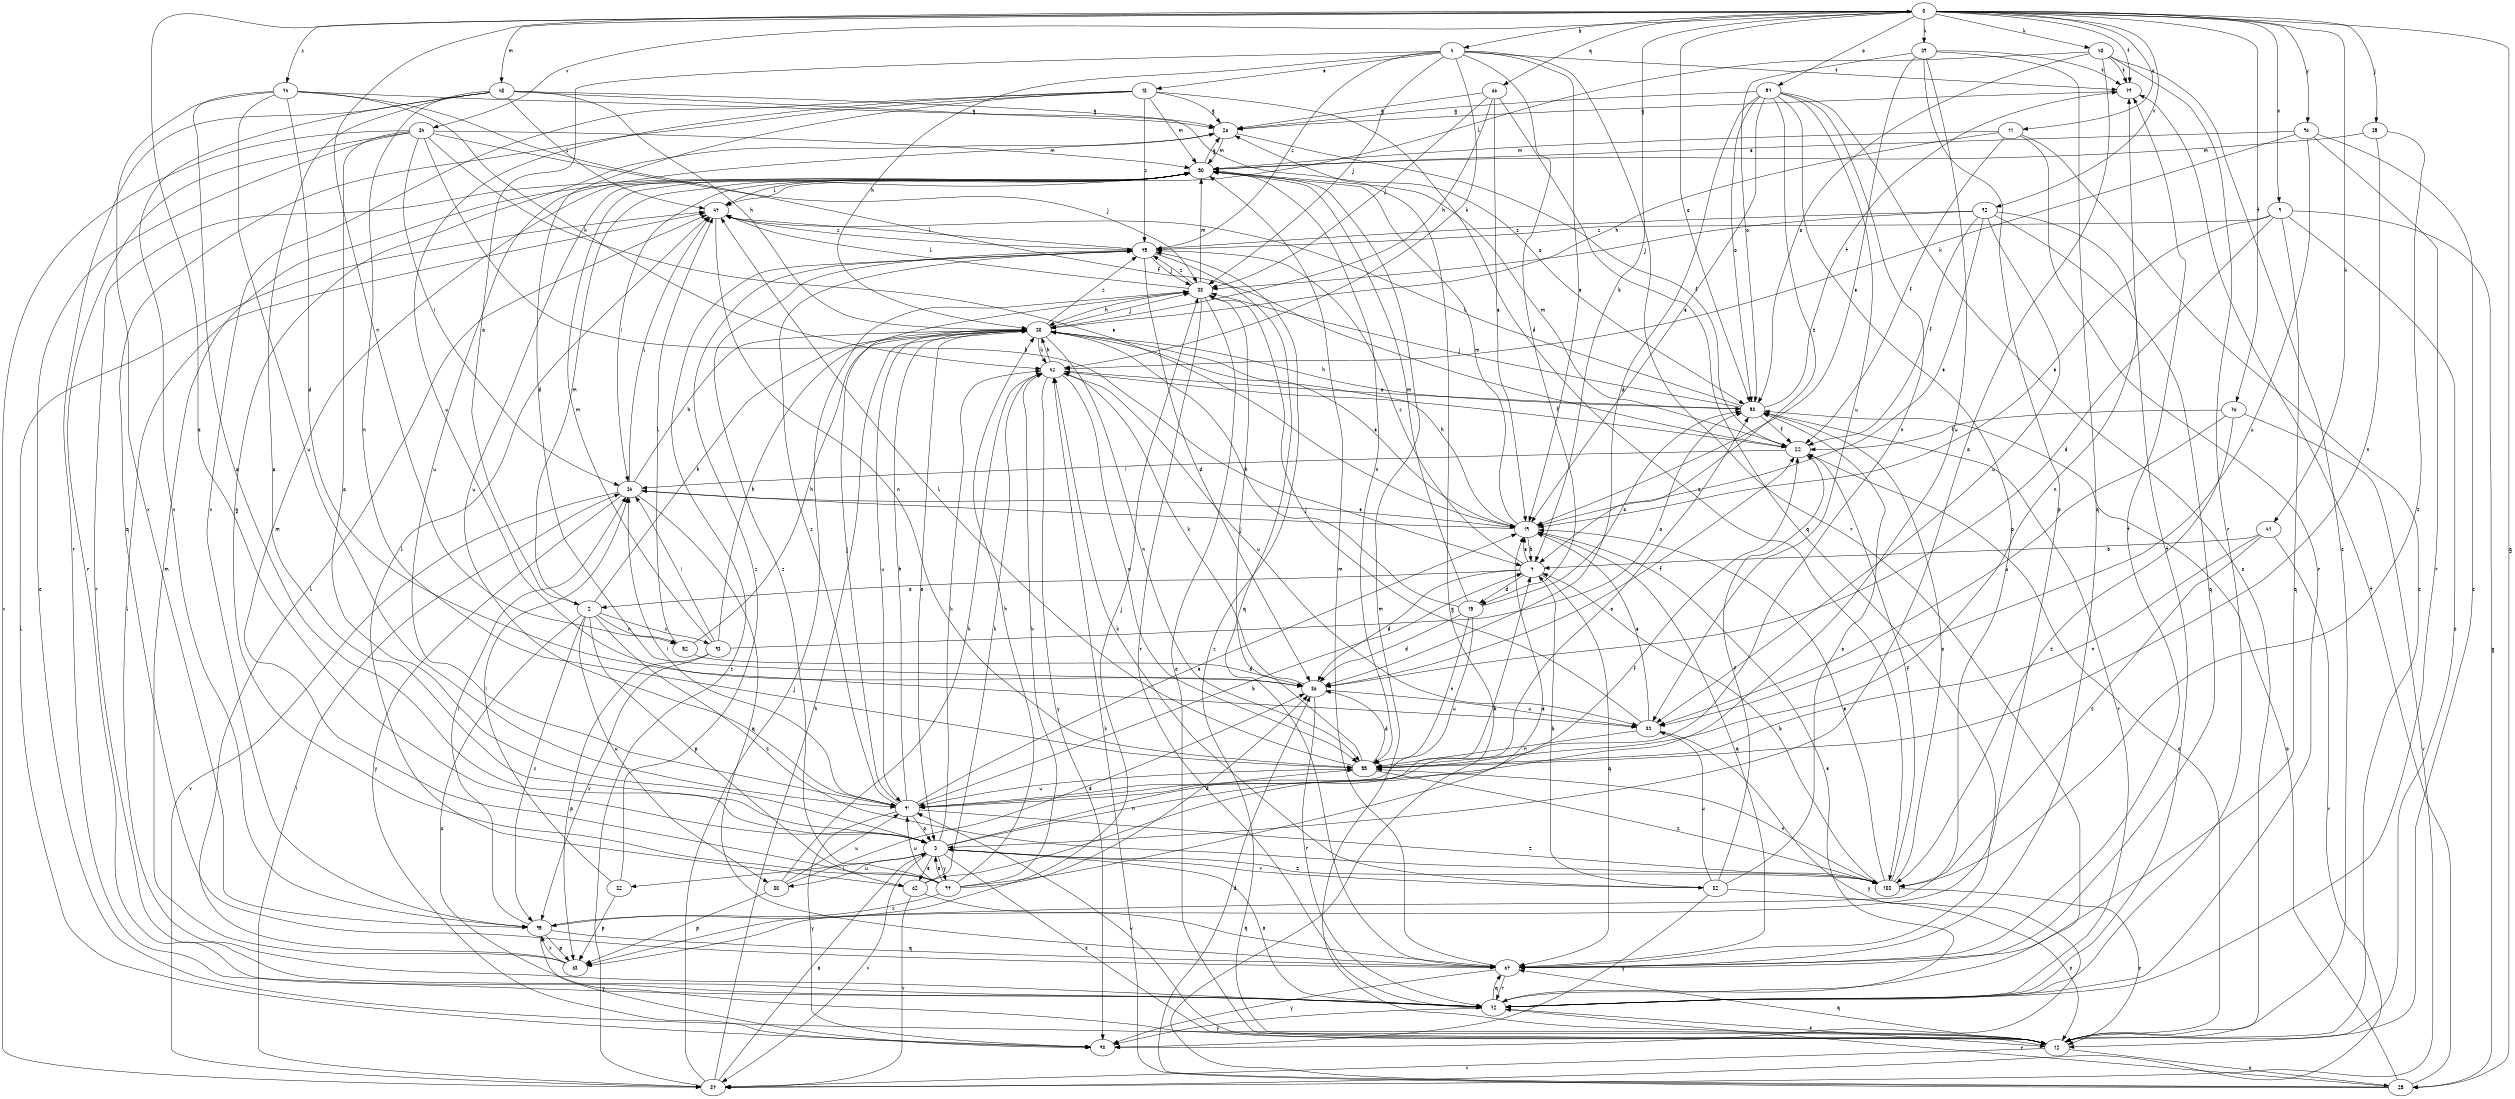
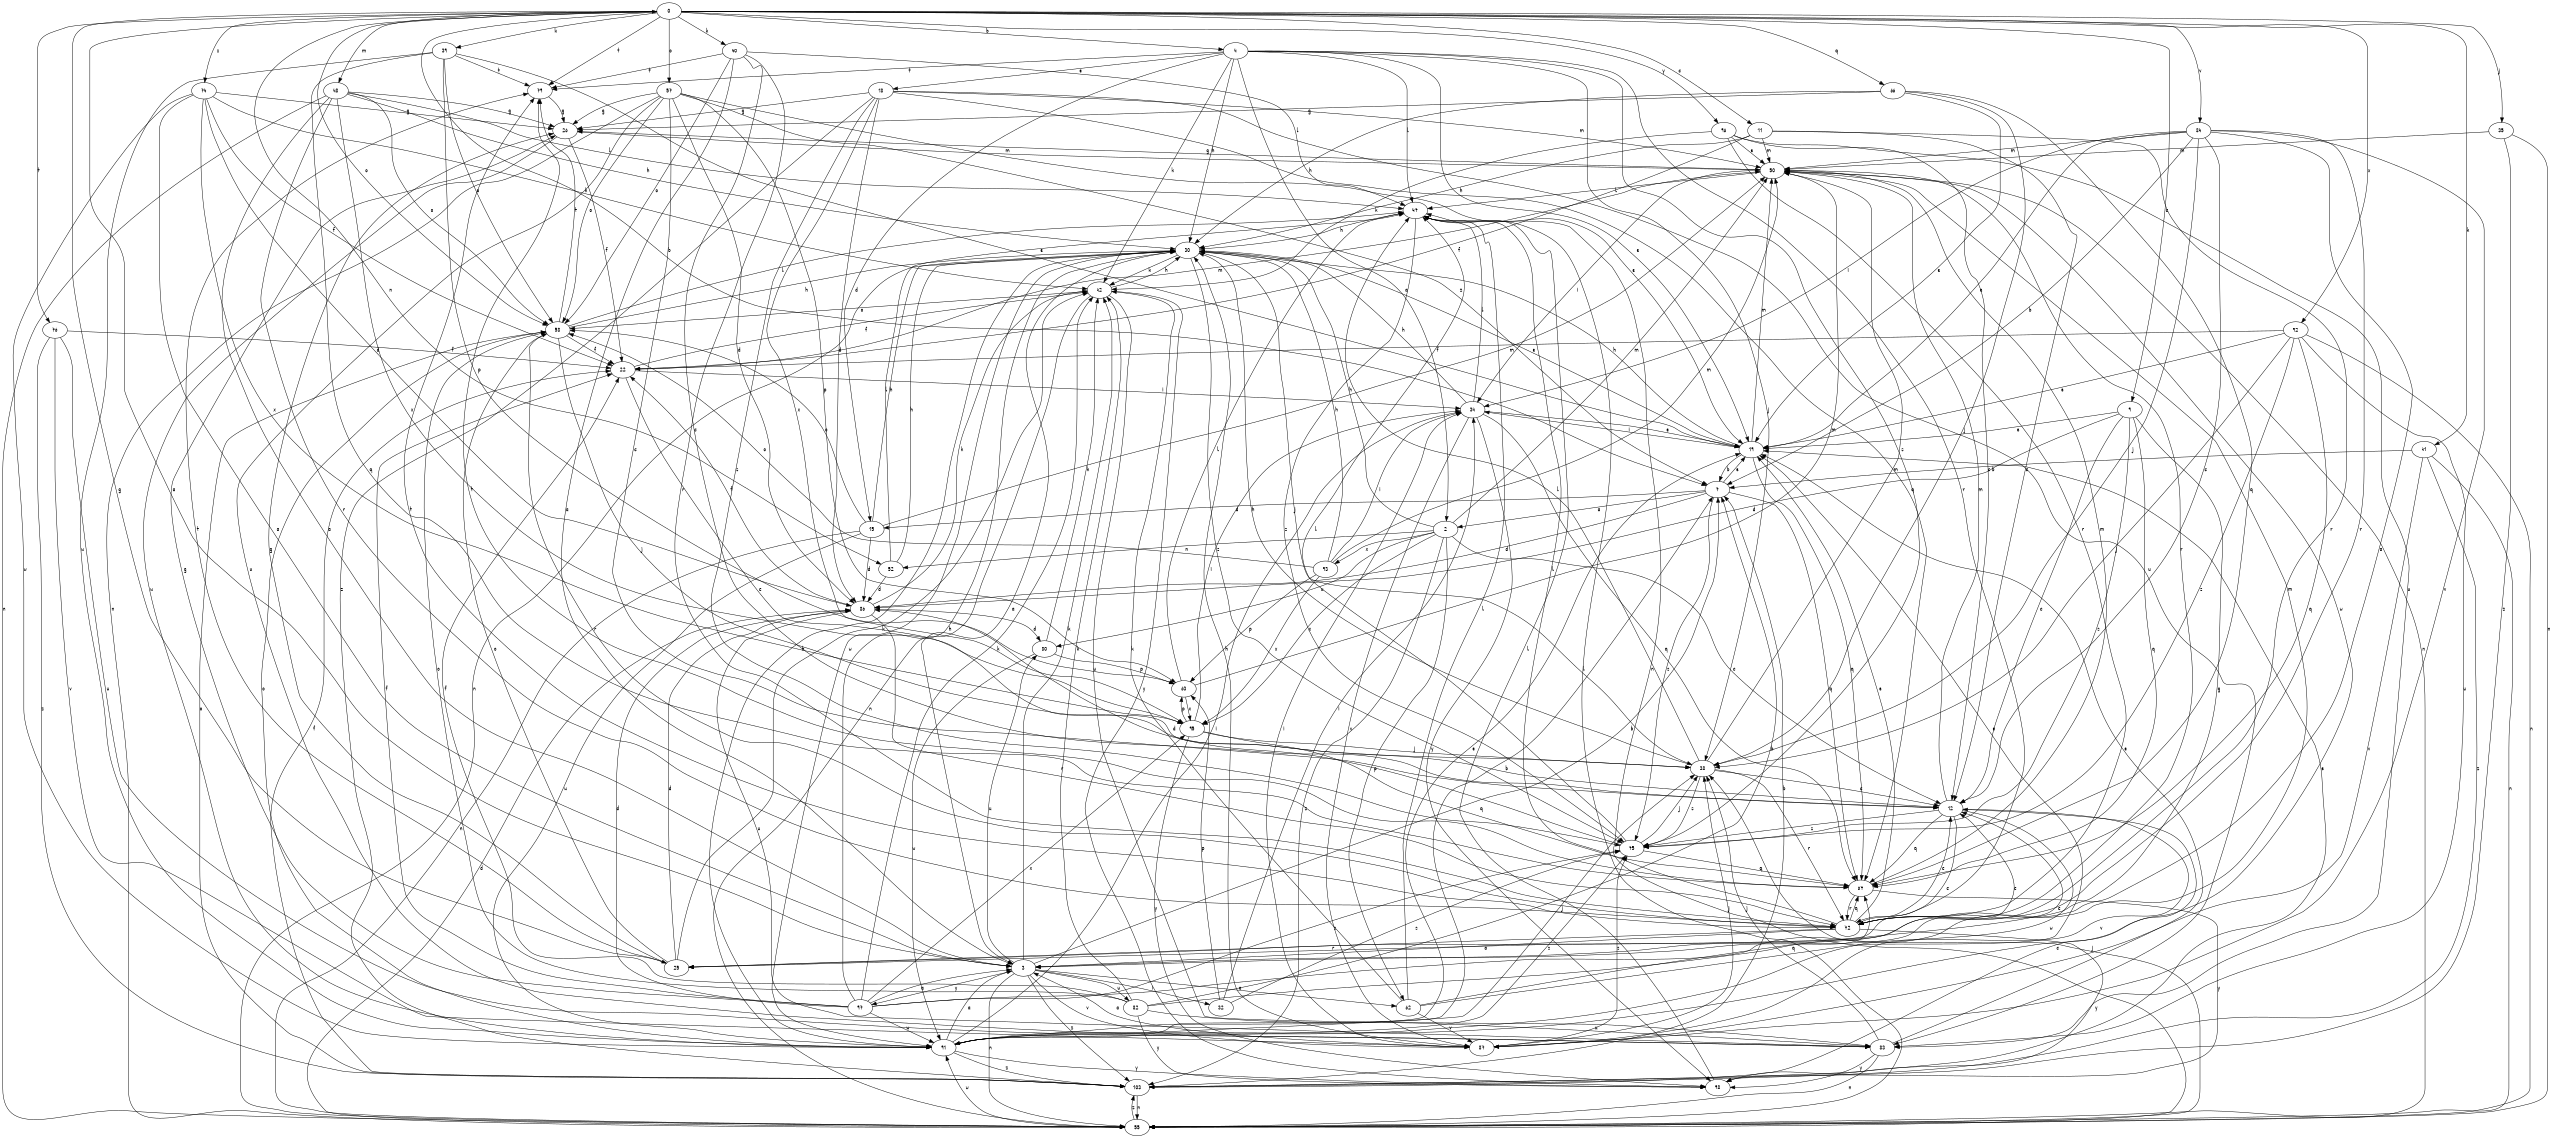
  strict digraph {
    fontname="Patrick Hand"
    node [fontname="Patrick Hand"]
    edge [fontname="Patrick Hand"]
    0
    4
    7
    9
    11
    25
    35
    39
    40
    41
    48
    52
    57
    58
    66
    74
    76
    79
    84
    92
    96
    2
    30
    18
    42
    15
    19
    38
    47
    72
    75
    n32 [label=86]
    67
    12
    50
    22
    26
    103
    55
    91
    63
    3
    87
    95
    83
    34
    62
    80
    93
    98
    32
    82
    97
    0 -> 4 [label=b]
    0 -> 7 [label=b]
    0 -> 9 [label=c]
    0 -> 11 [label=c]
    0 -> 25 [label=g]
    0 -> 35 [label=j]
    0 -> 39 [label=k]
    0 -> 40 [label=k]
    0 -> 41 [label=k]
    0 -> 48 [label=m]
    0 -> 52 [label=n]
    0 -> 57 [label=o]
    0 -> 58 [label=o]
    0 -> 66 [label=q]
    0 -> 74 [label=s]
    0 -> 76 [label=t]
    0 -> 79 [label=t]
    0 -> 84 [label=v]
    0 -> 92 [label=x]
    0 -> 96 [label=y]
    4 -> 79 [label=t]
    4 -> 2 [label=a]
    4 -> 30 [label=h]
    4 -> 18 [label=e]
    4 -> 42 [label=k]
    4 -> 15 [label=d]
    4 -> 19 [label=e]
    4 -> 38 [label=j]
+   4 -> 47 [label=l]
    4 -> 72 [label=r]
    4 -> 75 [label=s]
    7 -> 2 [label=a]
    7 -> 15 [label=d]
    7 -> 19 [label=e]
    7 -> 75 [label=s]
    7 -> n32 [label=d]
    7 -> 67 [label=q]
    9 -> 25 [label=g]
    9 -> 19 [label=e]
    9 -> 75 [label=s]
    9 -> n32 [label=d]
    9 -> 67 [label=q]
    9 -> 12 [label=c]
    11 -> 30 [label=h]
    11 -> 72 [label=r]
    11 -> 12 [label=c]
    11 -> 50 [label=m]
    11 -> 22 [label=f]
    25 -> 58 [label=o]
    25 -> 79 [label=t]
    25 -> 42 [label=k]
-   25 -> 72 [label=r]
+   72 -> 25 [label=r]
    25 -> n32 [label=d]
    25 -> 26 [label=g]
    35 -> 50 [label=m]
    35 -> 103 [label=z]
    35 -> 55 [label=n]
    39 -> 58 [label=o]
    39 -> 79 [label=t]
    39 -> 19 [label=e]
    39 -> 67 [label=q]
    39 -> 91 [label=w]
    39 -> 63 [label=p]
    40 -> 58 [label=o]
    40 -> 79 [label=t]
    40 -> 47 [label=l]
    40 -> 72 [label=r]
    40 -> 12 [label=c]
    40 -> 3 [label=a]
    41 -> 7 [label=b]
    41 -> 103 [label=z]
    41 -> 55 [label=n]
    41 -> 87 [label=v]
    48 -> 58 [label=o]
    48 -> 30 [label=h]
    48 -> 47 [label=l]
    48 -> 72 [label=r]
    48 -> 26 [label=g]
    48 -> 55 [label=n]
    48 -> 3 [label=a]
    48 -> 95 [label=x]
    52 -> 30 [label=h]
    52 -> 47 [label=l]
    52 -> n32 [label=d]
    57 -> 7 [label=z]
    57 -> 58 [label=o]
    57 -> 19 [label=e]
    57 -> n32 [label=d]
    57 -> 12 [label=c]
    57 -> 26 [label=g]
    57 -> 55 [label=n]
    57 -> 63 [label=p]
    57 -> 83 [label=u]
    58 -> 79 [label=t]
    58 -> 30 [label=h]
    58 -> 38 [label=j]
    58 -> 47 [label=l]
    58 -> 72 [label=r]
    58 -> 22 [label=f]
    66 -> 30 [label=h]
    66 -> 19 [label=e]
    66 -> 38 [label=j]
    66 -> 67 [label=q]
    66 -> 26 [label=g]
    74 -> 42 [label=k]
    74 -> n32 [label=d]
    74 -> 22 [label=f]
    74 -> 26 [label=g]
    74 -> 91 [label=w]
    74 -> 3 [label=a]
    74 -> 95 [label=x]
    76 -> 22 [label=f]
    76 -> 103 [label=z]
    76 -> 87 [label=v]
    76 -> 83 [label=u]
    79 -> 26 [label=g]
    84 -> 7 [label=b]
    84 -> 19 [label=e]
    84 -> 38 [label=j]
    84 -> 72 [label=r]
    84 -> 12 [label=c]
    84 -> 50 [label=m]
    84 -> 3 [label=a]
    84 -> 87 [label=v]
    84 -> 34 [label=i]
    92 -> 19 [label=e]
    92 -> 38 [label=j]
    92 -> 75 [label=s]
    92 -> 67 [label=q]
    92 -> 22 [label=f]
    92 -> 55 [label=n]
    92 -> 83 [label=u]
    96 -> 42 [label=k]
    96 -> 72 [label=r]
    96 -> 12 [label=c]
    96 -> 50 [label=e]
    96 -> 83 [label=u]
    2 -> 52 [label=n]
    2 -> 30 [label=h]
    2 -> 12 [label=c]
    2 -> 50 [label=m]
    2 -> 103 [label=z]
    2 -> 95 [label=x]
    2 -> 62 [label=p]
    2 -> 80 [label=u]
    2 -> 93 [label=x]
    30 -> 42 [label=k]
    30 -> 19 [label=e]
    30 -> 38 [label=j]
    30 -> 75 [label=s]
    30 -> 55 [label=n]
    30 -> 91 [label=w]
    30 -> 3 [label=a]
    18 -> 75 [label=s]
    18 -> n32 [label=d]
    18 -> 67 [label=q]
    18 -> 50 [label=m]
    18 -> 26 [label=g]
    18 -> 103 [label=z]
    18 -> 95 [label=x]
    18 -> 83 [label=u]
    42 -> 58 [label=o]
    42 -> 30 [label=h]
    42 -> 55 [label=n]
    42 -> 83 [label=u]
    42 -> 98 [label=y]
    15 -> 58 [label=o]
    15 -> 30 [label=h]
    15 -> n32 [label=d]
    15 -> 50 [label=m]
    15 -> 55 [label=n]
    15 -> 91 [label=w]
    19 -> 7 [label=b]
    19 -> 30 [label=h]
    19 -> 67 [label=q]
    19 -> 50 [label=m]
    19 -> 34 [label=i]
    38 -> 30 [label=h]
    38 -> 47 [label=l]
    38 -> 72 [label=r]
    38 -> 75 [label=s]
    38 -> 12 [label=c]
    38 -> 50 [label=m]
+   47 -> 30 [label=h]
    47 -> 75 [label=s]
    47 -> 55 [label=n]
    72 -> 79 [label=t]
    72 -> 19 [label=e]
    72 -> 47 [label=l]
    72 -> 67 [label=q]
    72 -> 12 [label=c]
    72 -> 3 [label=a]
    72 -> 98 [label=y]
    75 -> 38 [label=j]
    75 -> 47 [label=l]
    75 -> n32 [label=d]
    75 -> 67 [label=q]
    n32 -> 42 [label=k]
    n32 -> 72 [label=r]
    n32 -> 22 [label=f]
    n32 -> 83 [label=u]
    67 -> 79 [label=t]
    67 -> 72 [label=r]
    67 -> 50 [label=m]
    67 -> 98 [label=y]
    12 -> 25 [label=c]
    12 -> 75 [label=s]
    12 -> 67 [label=q]
    12 -> 50 [label=m]
    12 -> 91 [label=w]
    12 -> 87 [label=v]
    50 -> 47 [label=l]
    50 -> 72 [label=r]
    50 -> 26 [label=g]
    50 -> 55 [label=n]
    50 -> 91 [label=w]
    50 -> 34 [label=i]
    22 -> 42 [label=f]
    22 -> 12 [label=c]
    22 -> 50 [label=m]
    22 -> 34 [label=i]
    26 -> 50 [label=m]
    26 -> 22 [label=f]
    26 -> 91 [label=w]
    103 -> 7 [label=b]
    103 -> 58 [label=o]
    103 -> 19 [label=e]
    103 -> 12 [label=c]
    103 -> 22 [label=f]
    103 -> 55 [label=n]
    55 -> 38 [label=j]
    55 -> 47 [label=l]
    55 -> n32 [label=d]
    55 -> 103 [label=z]
    55 -> 91 [label=w]
    91 -> 7 [label=b]
    91 -> 58 [label=o]
    91 -> 30 [label=h]
    91 -> 19 [label=e]
    91 -> 38 [label=j]
    91 -> 75 [label=s]
    91 -> 103 [label=z]
    91 -> 3 [label=a]
    91 -> 34 [label=i]
    91 -> 98 [label=y]
    63 -> 47 [label=l]
    63 -> 50 [label=m]
    63 -> 95 [label=x]
    3 -> 0 [label=a]
    3 -> 7 [label=b]
    3 -> 42 [label=k]
    3 -> 12 [label=c]
    3 -> 103 [label=z]
    3 -> 55 [label=n]
    3 -> 87 [label=v]
    3 -> 62 [label=e]
    3 -> 80 [label=u]
    3 -> 32 [label=i]
-   3 -> 82 [label=v]
+   3 -> 82 [label=u]
    3 -> 97 [label=y]
    87 -> 30 [label=h]
    87 -> 38 [label=j]
    87 -> 75 [label=s]
    87 -> 3 [label=a]
    87 -> 34 [label=i]
    95 -> 38 [label=j]
    95 -> 67 [label=q]
    95 -> 63 [label=p]
    95 -> 34 [label=i]
    95 -> 98 [label=y]
    83 -> 19 [label=e]
    83 -> 38 [label=j]
    83 -> 55 [label=n]
    83 -> 98 [label=y]
    34 -> 30 [label=h]
    34 -> 19 [label=e]
    34 -> 47 [label=l]
    34 -> 67 [label=q]
    34 -> 87 [label=v]
    34 -> 98 [label=y]
    62 -> 42 [label=k]
    62 -> 19 [label=e]
    62 -> 47 [label=l]
    62 -> 67 [label=q]
    62 -> 87 [label=v]
    80 -> 42 [label=k]
-   80 -> n32 [label=d]
+   n32 -> 80 [label=d]
    80 -> 91 [label=w]
    80 -> 63 [label=p]
    93 -> 58 [label=o]
    93 -> 30 [label=h]
    93 -> 50 [label=m]
    93 -> 63 [label=p]
    93 -> 95 [label=x]
    93 -> 34 [label=i]
    98 -> 47 [label=l]
    32 -> 75 [label=s]
    32 -> 63 [label=p]
    32 -> 34 [label=i]
    82 -> 7 [label=b]
    82 -> 58 [label=o]
    82 -> 42 [label=k]
    82 -> 12 [label=c]
    82 -> 22 [label=f]
    82 -> 83 [label=u]
    82 -> 98 [label=y]
    97 -> 30 [label=h]
    97 -> 42 [label=k]
    97 -> 75 [label=s]
    97 -> n32 [label=d]
    97 -> 50 [label=m]
    97 -> 22 [label=f]
    97 -> 26 [label=g]
    97 -> 91 [label=w]
    97 -> 3 [label=a]
    97 -> 95 [label=x]
  }
